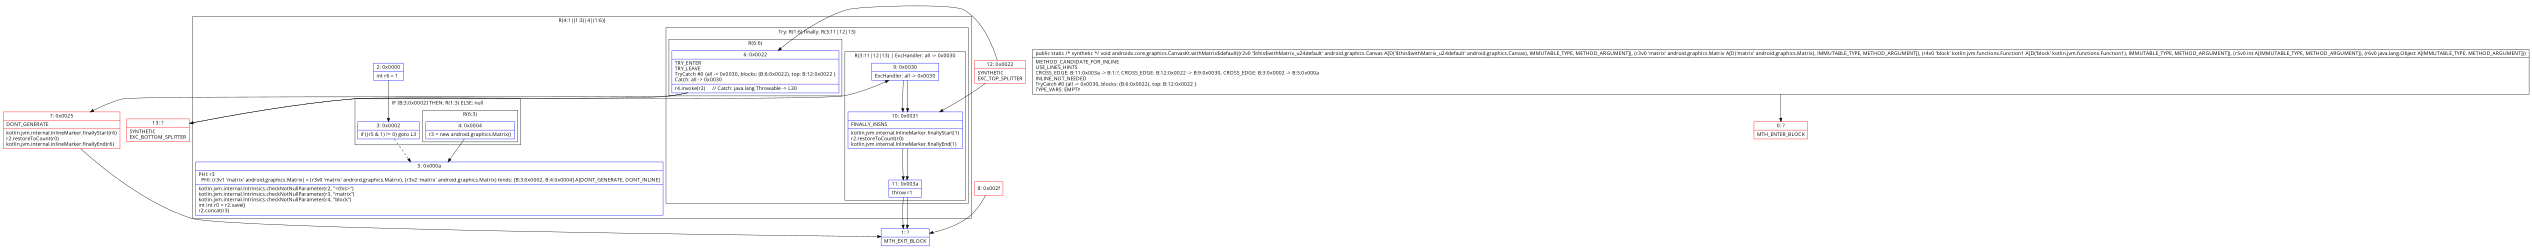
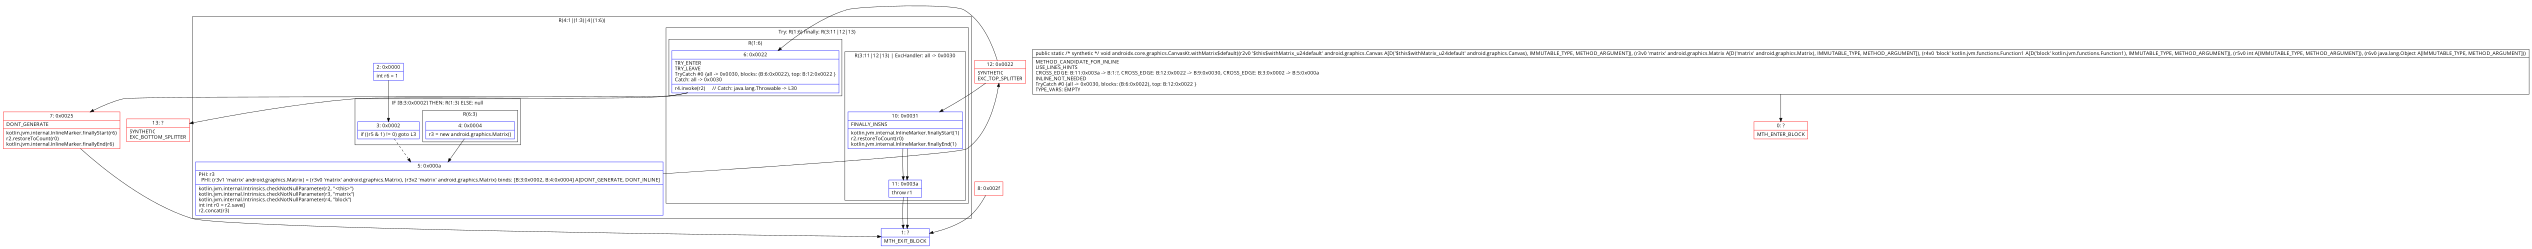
  digraph {
    fontname="Open Sans"
    node [color=blue fontname="Open Sans" shape=record]
    edge [fontname="Open Sans"]
    n1 [label="{4\:\ 0x0004|r3 = new android.graphics.Matrix()\l}"]
    n2 [label="{3\:\ 0x0002|if ((r5 & 1) != 0) goto L3\l}"]
    n3 [label="{6\:\ 0x0022|TRY_ENTER\lTRY_LEAVE\lTryCatch #0 \{all \-\> 0x0030, blocks: (B:6:0x0022), top: B:12:0x0022 \}\lCatch: all \-\> 0x0030\l|r4.invoke(r2)     \/\/ Catch: java.lang.Throwable \-\> L30\l}"]
-   n4 [label="{9\:\ 0x0030|ExcHandler: all \-\> 0x0030\l}"]
    n5 [label="{10\:\ 0x0031|FINALLY_INSNS\l|kotlin.jvm.internal.InlineMarker.finallyStart(1)\lr2.restoreToCount(r0)\lkotlin.jvm.internal.InlineMarker.finallyEnd(1)\l}"]
    n6 [label="{11\:\ 0x003a|throw r1\l}"]
    n7 [label="{2\:\ 0x0000|int r6 = 1\l}"]
    n8 [label="{5\:\ 0x000a|PHI: r3 \l  PHI: (r3v1 'matrix' android.graphics.Matrix) = (r3v0 'matrix' android.graphics.Matrix), (r3v2 'matrix' android.graphics.Matrix) binds: [B:3:0x0002, B:4:0x0004] A[DONT_GENERATE, DONT_INLINE]\l|kotlin.jvm.internal.Intrinsics.checkNotNullParameter(r2, \"\<this\>\")\lkotlin.jvm.internal.Intrinsics.checkNotNullParameter(r3, \"matrix\")\lkotlin.jvm.internal.Intrinsics.checkNotNullParameter(r4, \"block\")\lint int r0 = r2.save()\lr2.concat(r3)\l}"]
    n9 [color=red label="{7\:\ 0x0025|DONT_GENERATE\l|kotlin.jvm.internal.InlineMarker.finallyStart(r6)\lr2.restoreToCount(r0)\lkotlin.jvm.internal.InlineMarker.finallyEnd(r6)\l}"]
    n10 [color=red label="{13\:\ ?|SYNTHETIC\lEXC_BOTTOM_SPLITTER\l}"]
    n11 [label="{1\:\ ?|MTH_EXIT_BLOCK\l}"]
    n12 [color=red label="{12\:\ 0x0022|SYNTHETIC\lEXC_TOP_SPLITTER\l}"]
    n13 [color=red label="{0\:\ ?|MTH_ENTER_BLOCK\l}"]
    n14 [color=red label="{8\:\ 0x002f}"]
    n15 [label="{public static \/* synthetic *\/ void androidx.core.graphics.CanvasKt.withMatrix$default((r2v0 '$this$withMatrix_u24default' android.graphics.Canvas A[D('$this$withMatrix_u24default' android.graphics.Canvas), IMMUTABLE_TYPE, METHOD_ARGUMENT]), (r3v0 'matrix' android.graphics.Matrix A[D('matrix' android.graphics.Matrix), IMMUTABLE_TYPE, METHOD_ARGUMENT]), (r4v0 'block' kotlin.jvm.functions.Function1 A[D('block' kotlin.jvm.functions.Function1), IMMUTABLE_TYPE, METHOD_ARGUMENT]), (r5v0 int A[IMMUTABLE_TYPE, METHOD_ARGUMENT]), (r6v0 java.lang.Object A[IMMUTABLE_TYPE, METHOD_ARGUMENT]))  | METHOD_CANDIDATE_FOR_INLINE\lUSE_LINES_HINTS\lCROSS_EDGE: B:11:0x003a \-\> B:1:?, CROSS_EDGE: B:12:0x0022 \-\> B:9:0x0030, CROSS_EDGE: B:3:0x0002 \-\> B:5:0x000a\lINLINE_NOT_NEEDED\lTryCatch #0 \{all \-\> 0x0030, blocks: (B:6:0x0022), top: B:12:0x0022 \}\lTYPE_VARS: EMPTY\l}" color=""]
    subgraph cluster_1 {
      label="R(4:1|(1:3)|4|(1:6))"
      n7
      n8
      subgraph cluster_2 {
        label="IF [B:3:0x0002] THEN: R(1:3) ELSE: null"
        n2
        subgraph cluster_3 {
          label="R(6:3)"
          n1
        }
      }
      subgraph cluster_4 {
        label="Try: R(1:6) finally: R(3:11|12|13)"
        subgraph cluster_5 {
-         label="R(6:6)"
+         label="R(1:6)"
          n3
        }
        subgraph cluster_6 {
          label="R(3:11|12|13) | ExcHandler: all \-\> 0x0030\l"
-         n4
          n5
          n6
        }
      }
    }
    subgraph cluster_7 {
      label="R(3:11|12|13) | ExcHandler: all \-\> 0x0030\l"
    }
    n1 -> n8
    n2 -> n8 [style=dashed]
    n3 -> n9
    n3 -> n10
-   n4 -> n5
-   n4 -> n5
    n5 -> n6
    n5 -> n6
    n6 -> n11
    n6 -> n11
    n7 -> n2
+   n8 -> n12
    n9 -> n11
-   n10 -> n4
    n12 -> n3
    n12 -> n5
    n14 -> n11
    n15 -> n13
  }
